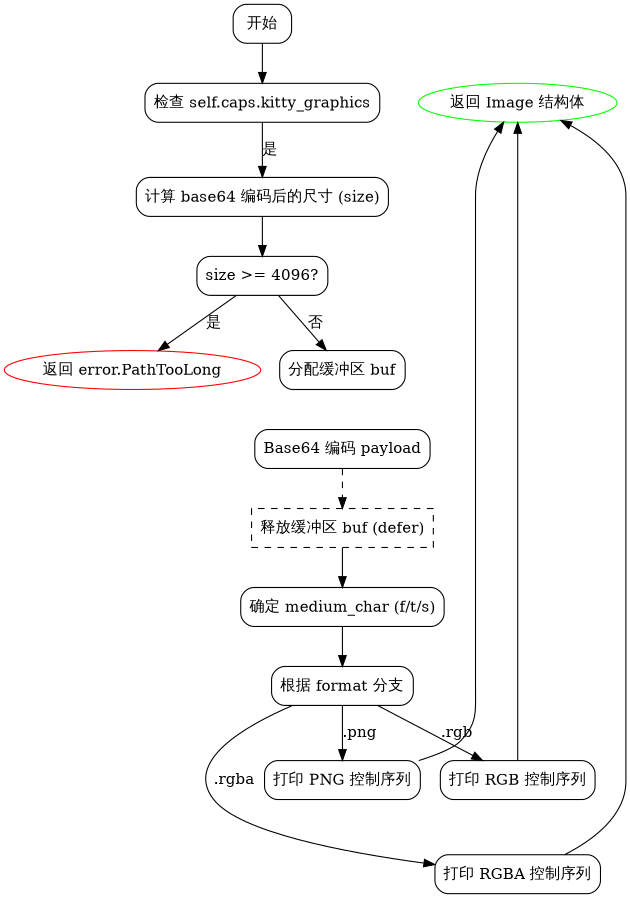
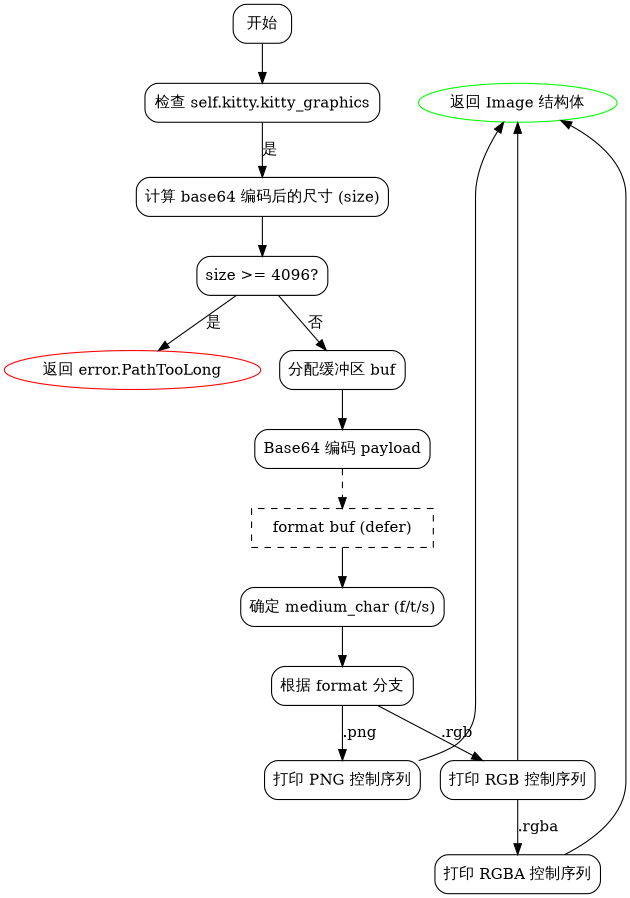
  digraph {
    node [shape=rectangle style=rounded]
-   n1 [label="检查 self.caps.kitty_graphics"]
+   n1 [label="检查 self.kitty.kitty_graphics"]
    n2 [color=green label="返回 Image 结构体" shape=ellipse]
    n3 [label="计算 base64 编码后的尺寸 (size)"]
    n4 [label="开始"]
    n5 [label="size >= 4096?"]
    n6 [color=red label="返回 error.PathTooLong" shape=ellipse]
    n7 [label="分配缓冲区 buf"]
    n8 [label="Base64 编码 payload"]
-   n9 [label="释放缓冲区 buf (defer)" style=dashed]
+   n9 [label="format buf (defer)" style=dashed]
    n10 [label="确定 medium_char (f/t/s)"]
    n11 [label="根据 format 分支"]
    n12 [label="打印 RGB 控制序列"]
    n13 [label="打印 RGBA 控制序列"]
    n14 [label="打印 PNG 控制序列"]
    subgraph sub_1 {
      rank=same
      n1
      n2
    }
    n1 -> n2 [style=invis]
    n1 -> n3 [label="是"]
    n3 -> n5
    n4 -> n1
    n5 -> n6 [label="是"]
    n5 -> n7 [label="否"]
+   n7 -> n8
    n8 -> n9 [style=dashed]
    n9 -> n10
    n10 -> n11
    n11 -> n12 [label=".rgb"]
-   n11 -> n13 [label=".rgba"]
+   n12 -> n13 [label=".rgba"]
    n11 -> n14 [label=".png"]
    n12 -> n2
    n13 -> n2
    n14 -> n2
  }
